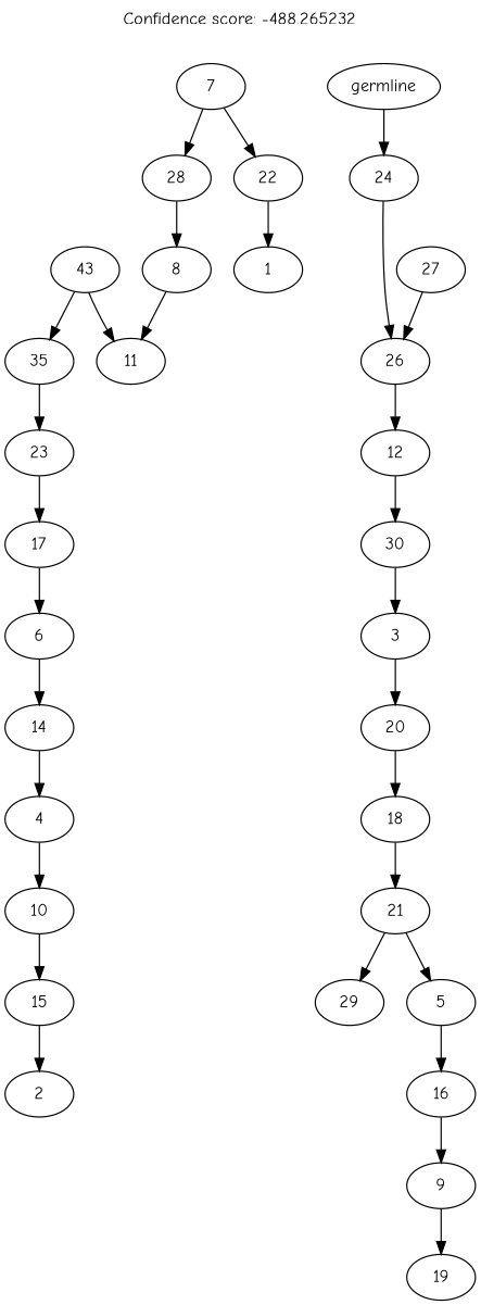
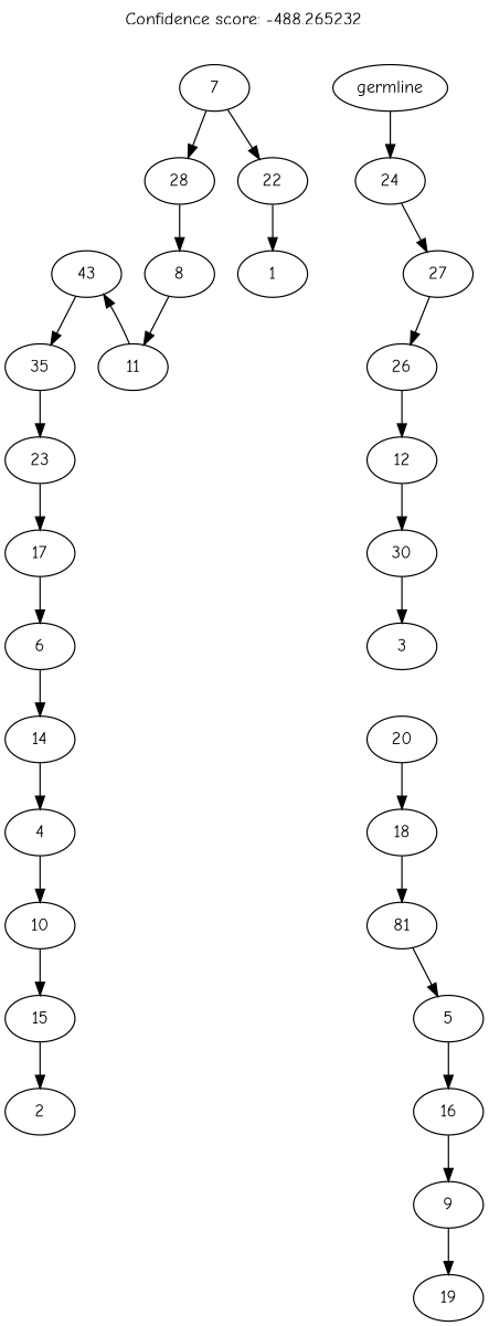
  digraph {
    fontname="Comic Neue"
    label="Confidence score: -488.265232"
    labelloc=t
    node [fontname="Comic Neue"]
    edge [fontname="Comic Neue"]
    n1 [label=15]
    n2 [label=2]
    n3 [label=10]
    n4 [label=4]
    n5 [label=14]
    n6 [label=6]
    n7 [label=17]
    n8 [label=23]
    n9 [label=35]
    n10 [label=43]
    n11 [label=11]
    n12 [label=8]
    n13 [label=28]
    n14 [label=22]
    n15 [label=1]
    n16 [label=7]
-   n17 [label=29]
    n18 [label=9]
    n19 [label=19]
    n20 [label=16]
    n21 [label=5]
-   n22 [label=21]
+   n22 [label=81]
    n23 [label=18]
    n24 [label=20]
    n25 [label=3]
    n26 [label=30]
    n27 [label=12]
    n28 [label=26]
    n29 [label=27]
    n30 [label=24]
    n31 [label=germline]
    n1 -> n2
    n3 -> n1
    n4 -> n3
    n5 -> n4
    n6 -> n5
    n7 -> n6
    n8 -> n7
    n9 -> n8
    n10 -> n9
-   n10 -> n11
+   n11 -> n10
    n12 -> n11
    n13 -> n12
    n14 -> n15
    n16 -> n13
    n16 -> n14
    n18 -> n19
    n20 -> n18
    n21 -> n20
-   n22 -> n17
    n22 -> n21
    n23 -> n22
    n24 -> n23
-   n25 -> n24
    n26 -> n25
    n27 -> n26
    n28 -> n27
    n29 -> n28
-   n30 -> n28
+   n30 -> n29
    n31 -> n30
  }
